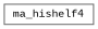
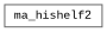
  digraph {
    rankdir=LR
    fontname="Liberation Mono"
-   n1 [color=grey40 fillcolor=white fontname="Liberation Mono" fontsize=10 height=0.2 label=ma_hishelf4 shape=box style=filled width=0.4]
+   n1 [color=grey40 fillcolor=white fontname="Liberation Mono" fontsize=10 height=0.2 label=ma_hishelf2 shape=box style=filled width=0.4]
  }
